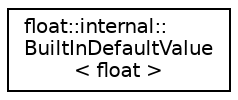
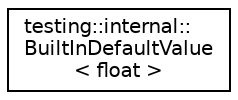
  digraph {
    rankdir=LR
-   n1 [color=black fillcolor=white fontname=Helvetica fontsize=10 height=0.2 label="float::internal::\lBuiltInDefaultValue\l\< float \>" shape=record style=filled width=0.4]
+   n1 [color=black fillcolor=white fontname=Helvetica fontsize=10 height=0.2 label="testing::internal::\lBuiltInDefaultValue\l\< float \>" shape=record style=filled width=0.4]
  }
